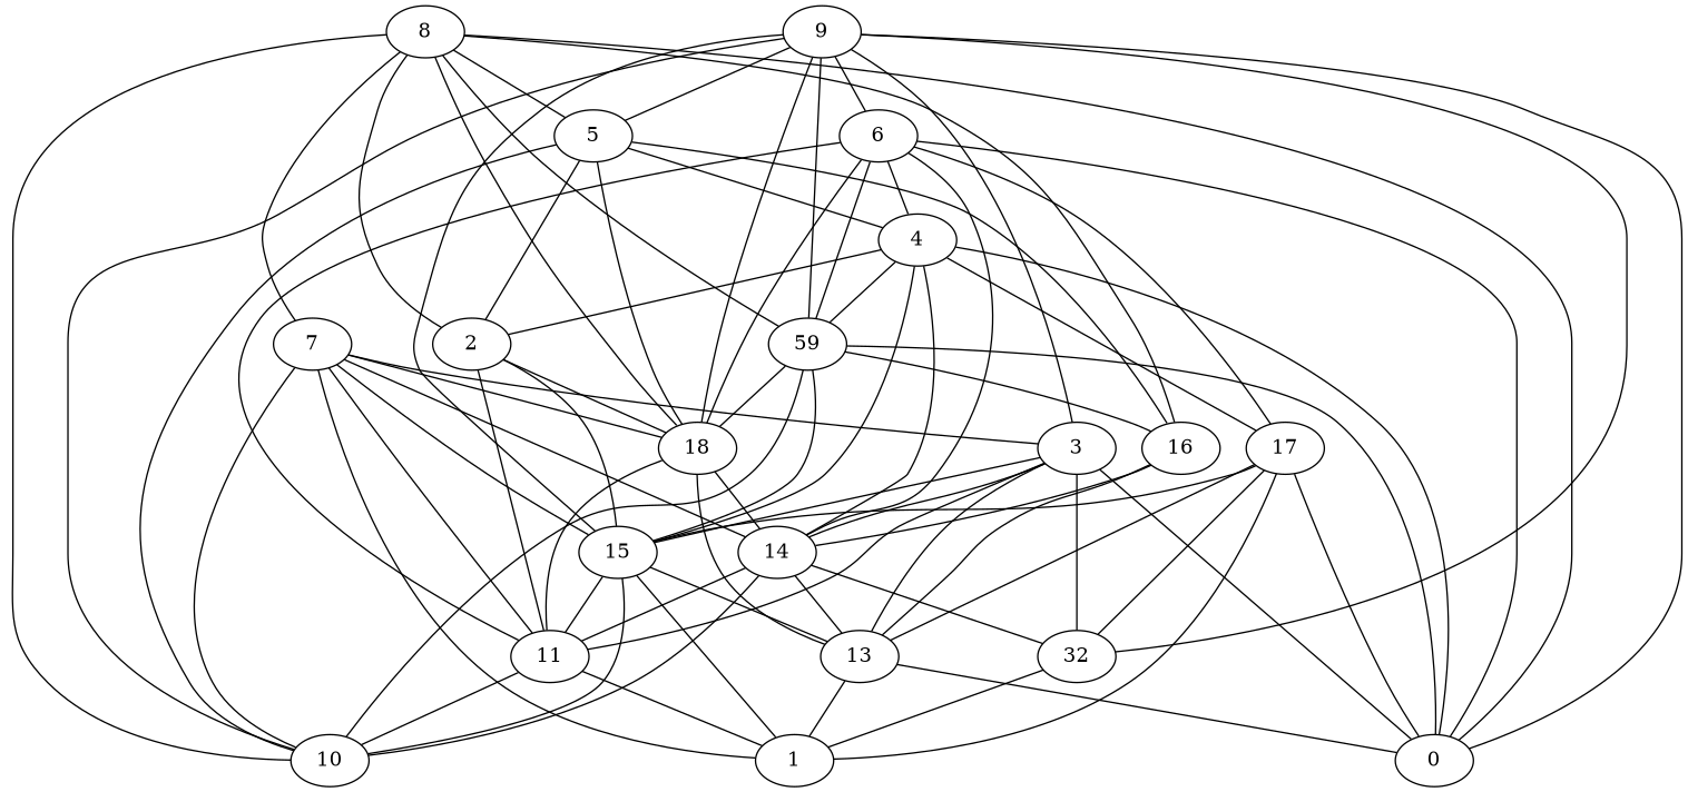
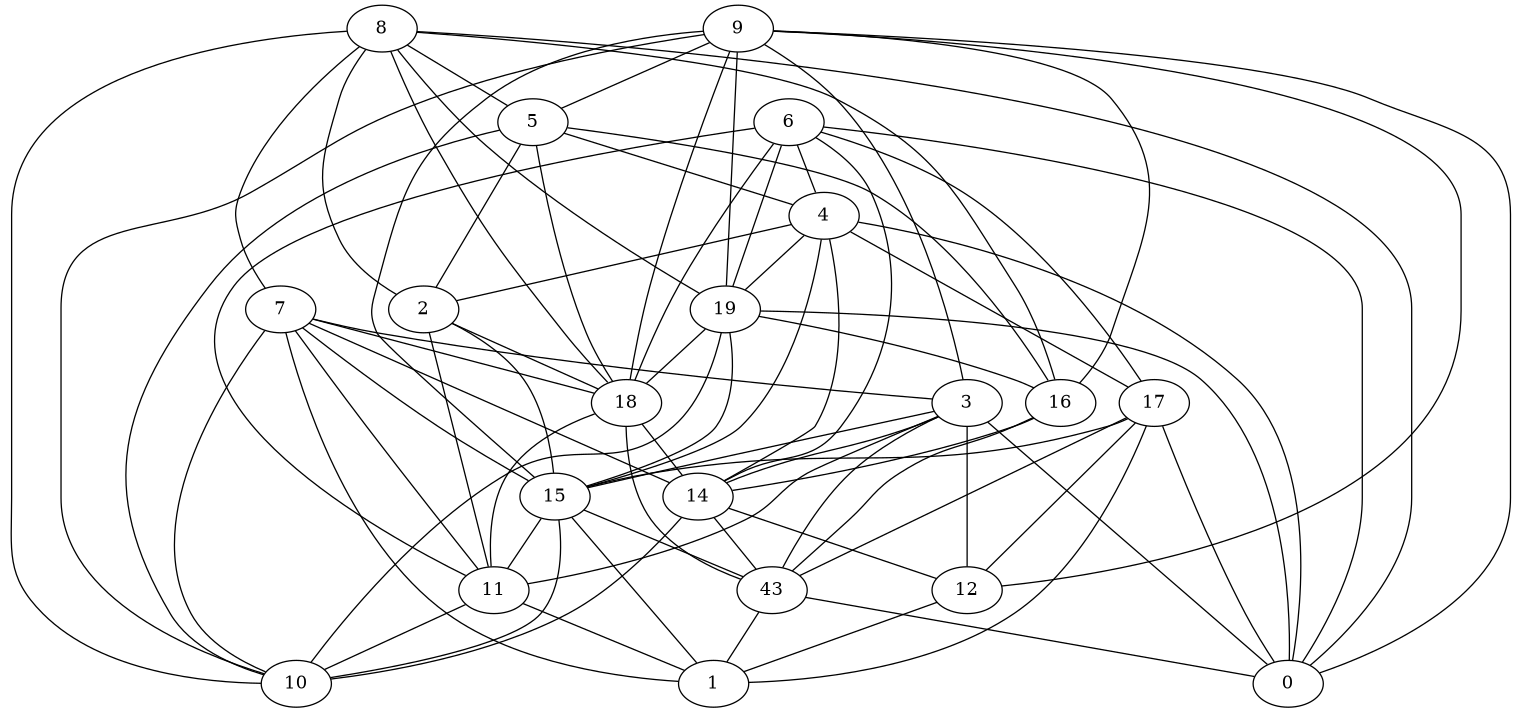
  digraph {
    fontname="DejaVu Serif"
    node [fontname="DejaVu Serif"]
    edge [color=black dir=none fontname="DejaVu Serif"]
    7
    18
    14
    15
    10
    11
    3
    1
-   13
-   12 [label=32]
+   13 [label=43]
+   12
    17
    0
    2
    8
    5
    16
-   19 [label=59]
+   19
    4
    9
    6
    subgraph sub_1 {
      7
      18
      14
      15
      10
      11
      3
      1
      13
      12
      17
      0
      2
      8
      5
      16
      19
      4
      9
      6
    }
    7 -> 18
    7 -> 14
    7 -> 15
    7 -> 10
    7 -> 11
    7 -> 3
    7 -> 1
    18 -> 14
    18 -> 11
    18 -> 13
    14 -> 10
-   14 -> 11
    14 -> 13
    14 -> 12
    15 -> 10
    15 -> 11
    15 -> 1
    15 -> 13
    11 -> 10
    11 -> 1
    3 -> 14
    3 -> 15
    3 -> 11
    3 -> 13
    3 -> 12
    3 -> 0
    13 -> 1
    13 -> 0
    12 -> 1
    17 -> 15
    17 -> 1
    17 -> 13
    17 -> 12
    17 -> 0
    2 -> 18
    2 -> 15
    2 -> 11
    8 -> 7
    8 -> 18
    8 -> 10
    8 -> 0
    8 -> 2
    8 -> 5
    8 -> 16
    8 -> 19
    5 -> 18
    5 -> 10
    5 -> 2
    5 -> 16
    5 -> 4
    16 -> 14
    16 -> 13
    19 -> 18
    19 -> 15
    19 -> 10
    19 -> 0
    19 -> 16
    4 -> 14
    4 -> 15
    4 -> 17
    4 -> 0
    4 -> 2
    4 -> 19
    9 -> 18
    9 -> 15
    9 -> 10
    9 -> 3
    9 -> 12
    9 -> 0
    9 -> 5
    9 -> 19
-   9 -> 6
+   9 -> 16
    6 -> 18
    6 -> 14
    6 -> 11
    6 -> 17
    6 -> 0
    6 -> 19
    6 -> 4
  }
